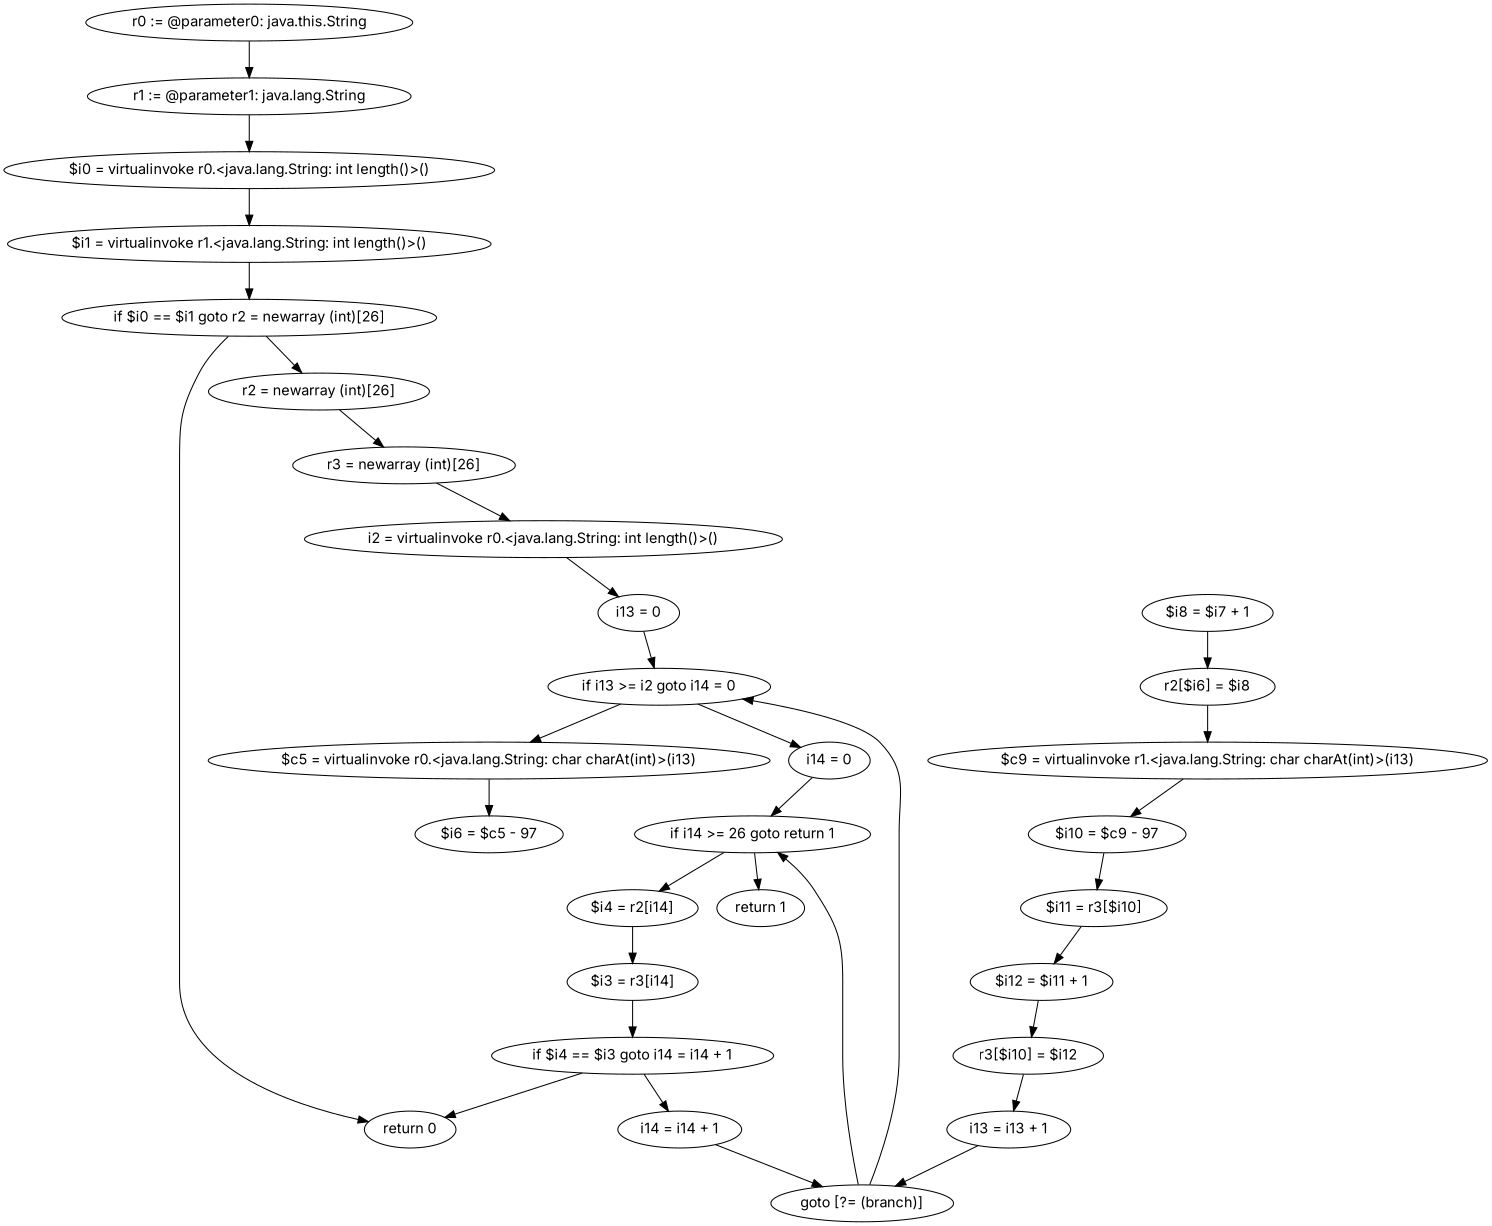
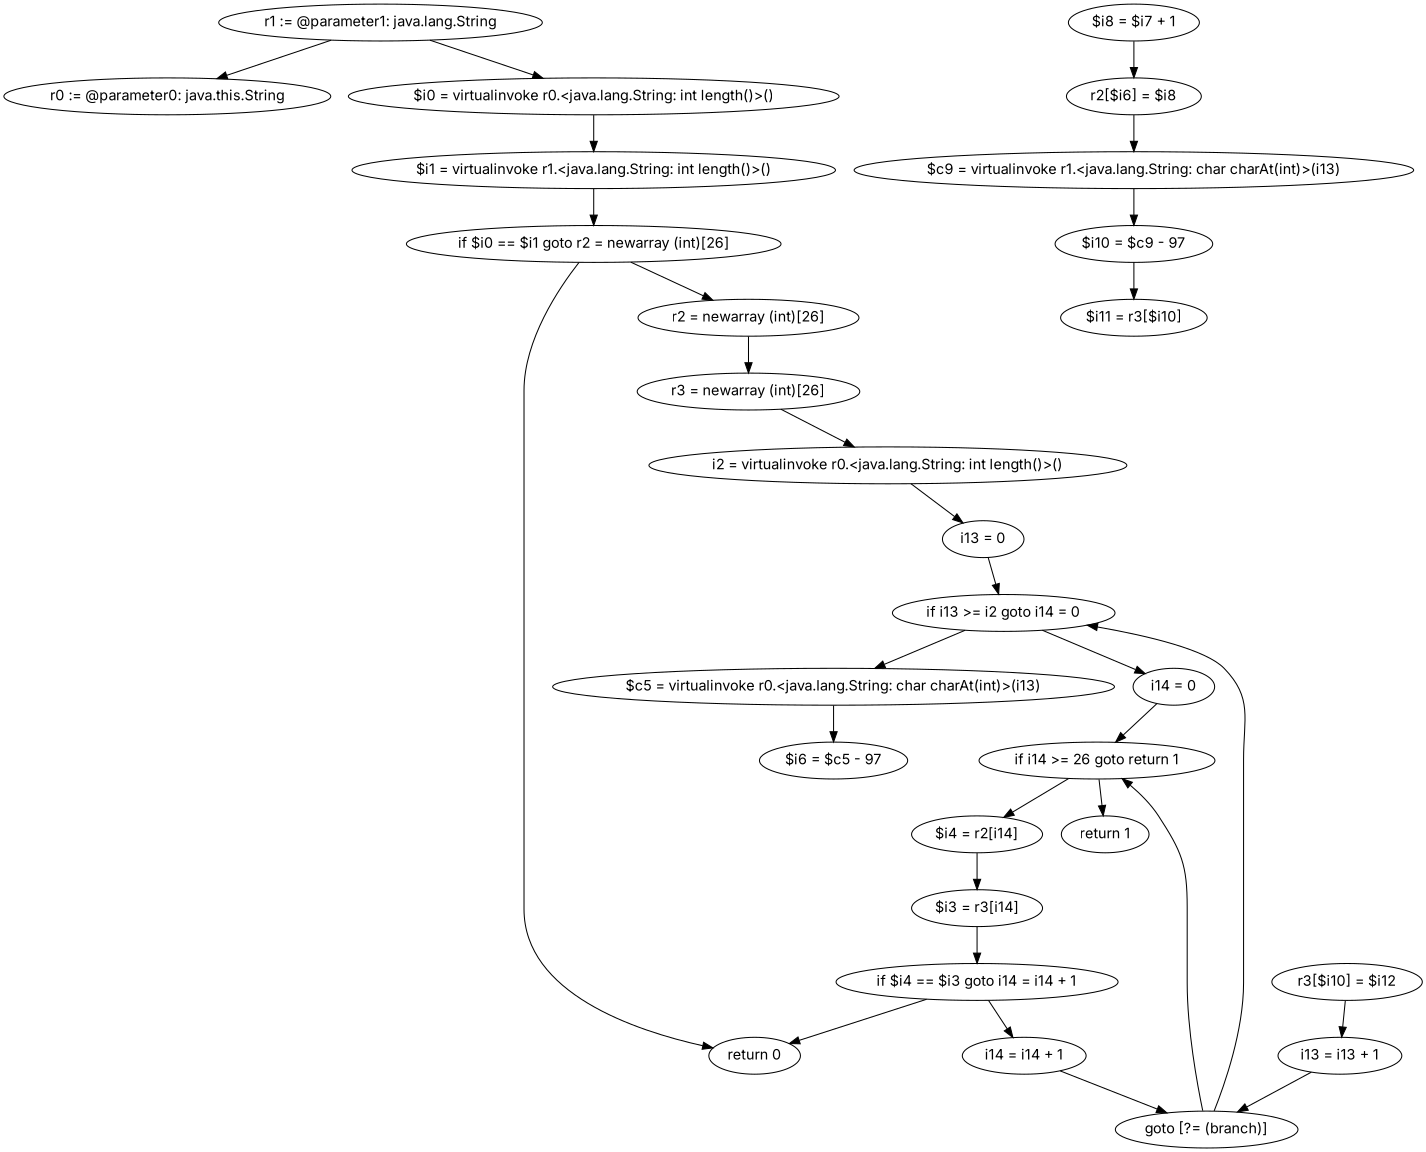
  digraph {
    fontname=Inter
    node [fontname=Inter]
    edge [fontname=Inter]
    n1 [label="r0 := @parameter0: java.this.String"]
    "r1 := @parameter1: java.lang.String"
    "$i0 = virtualinvoke r0.<java.lang.String: int length()>()"
    "$i1 = virtualinvoke r1.<java.lang.String: int length()>()"
    "if $i0 == $i1 goto r2 = newarray (int)[26]"
    "return 0"
    "r2 = newarray (int)[26]"
    "r3 = newarray (int)[26]"
    "i2 = virtualinvoke r0.<java.lang.String: int length()>()"
    "i13 = 0"
    "if i13 >= i2 goto i14 = 0"
    "$c5 = virtualinvoke r0.<java.lang.String: char charAt(int)>(i13)"
    "i14 = 0"
    "$i6 = $c5 - 97"
    "if i14 >= 26 goto return 1"
    "$i8 = $i7 + 1"
    "r2[$i6] = $i8"
    "$c9 = virtualinvoke r1.<java.lang.String: char charAt(int)>(i13)"
    "$i10 = $c9 - 97"
    "$i11 = r3[$i10]"
-   "$i12 = $i11 + 1"
    "r3[$i10] = $i12"
    "i13 = i13 + 1"
    "goto [?= (branch)]"
    "$i4 = r2[i14]"
    "return 1"
    "$i3 = r3[i14]"
    "if $i4 == $i3 goto i14 = i14 + 1"
    "i14 = i14 + 1"
-   n1 -> "r1 := @parameter1: java.lang.String"
+   "r1 := @parameter1: java.lang.String" -> n1
    "r1 := @parameter1: java.lang.String" -> "$i0 = virtualinvoke r0.<java.lang.String: int length()>()"
    "$i0 = virtualinvoke r0.<java.lang.String: int length()>()" -> "$i1 = virtualinvoke r1.<java.lang.String: int length()>()"
    "$i1 = virtualinvoke r1.<java.lang.String: int length()>()" -> "if $i0 == $i1 goto r2 = newarray (int)[26]"
    "if $i0 == $i1 goto r2 = newarray (int)[26]" -> "return 0"
    "if $i0 == $i1 goto r2 = newarray (int)[26]" -> "r2 = newarray (int)[26]"
    "r2 = newarray (int)[26]" -> "r3 = newarray (int)[26]"
    "r3 = newarray (int)[26]" -> "i2 = virtualinvoke r0.<java.lang.String: int length()>()"
    "i2 = virtualinvoke r0.<java.lang.String: int length()>()" -> "i13 = 0"
    "i13 = 0" -> "if i13 >= i2 goto i14 = 0"
    "if i13 >= i2 goto i14 = 0" -> "$c5 = virtualinvoke r0.<java.lang.String: char charAt(int)>(i13)"
    "if i13 >= i2 goto i14 = 0" -> "i14 = 0"
    "$c5 = virtualinvoke r0.<java.lang.String: char charAt(int)>(i13)" -> "$i6 = $c5 - 97"
    "i14 = 0" -> "if i14 >= 26 goto return 1"
    "if i14 >= 26 goto return 1" -> "$i4 = r2[i14]"
    "if i14 >= 26 goto return 1" -> "return 1"
    "$i8 = $i7 + 1" -> "r2[$i6] = $i8"
    "r2[$i6] = $i8" -> "$c9 = virtualinvoke r1.<java.lang.String: char charAt(int)>(i13)"
    "$c9 = virtualinvoke r1.<java.lang.String: char charAt(int)>(i13)" -> "$i10 = $c9 - 97"
    "$i10 = $c9 - 97" -> "$i11 = r3[$i10]"
-   "$i11 = r3[$i10]" -> "$i12 = $i11 + 1"
-   "$i12 = $i11 + 1" -> "r3[$i10] = $i12"
    "r3[$i10] = $i12" -> "i13 = i13 + 1"
    "i13 = i13 + 1" -> "goto [?= (branch)]"
    "goto [?= (branch)]" -> "if i13 >= i2 goto i14 = 0"
    "goto [?= (branch)]" -> "if i14 >= 26 goto return 1"
    "$i4 = r2[i14]" -> "$i3 = r3[i14]"
    "$i3 = r3[i14]" -> "if $i4 == $i3 goto i14 = i14 + 1"
    "if $i4 == $i3 goto i14 = i14 + 1" -> "return 0"
    "if $i4 == $i3 goto i14 = i14 + 1" -> "i14 = i14 + 1"
    "i14 = i14 + 1" -> "goto [?= (branch)]"
  }
